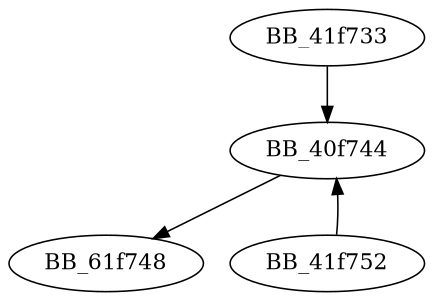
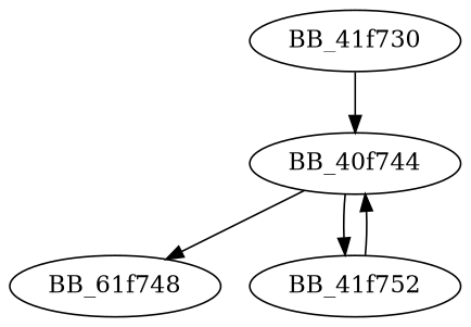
  digraph {
    n1 [label=BB_40f744]
-   BB_41f730 [label=BB_41f733]
+   BB_41f730
    n3 [label=BB_61f748]
    BB_41f752
    n1 -> n3
+   n1 -> BB_41f752
    BB_41f730 -> n1
    BB_41f752 -> n1
  }
